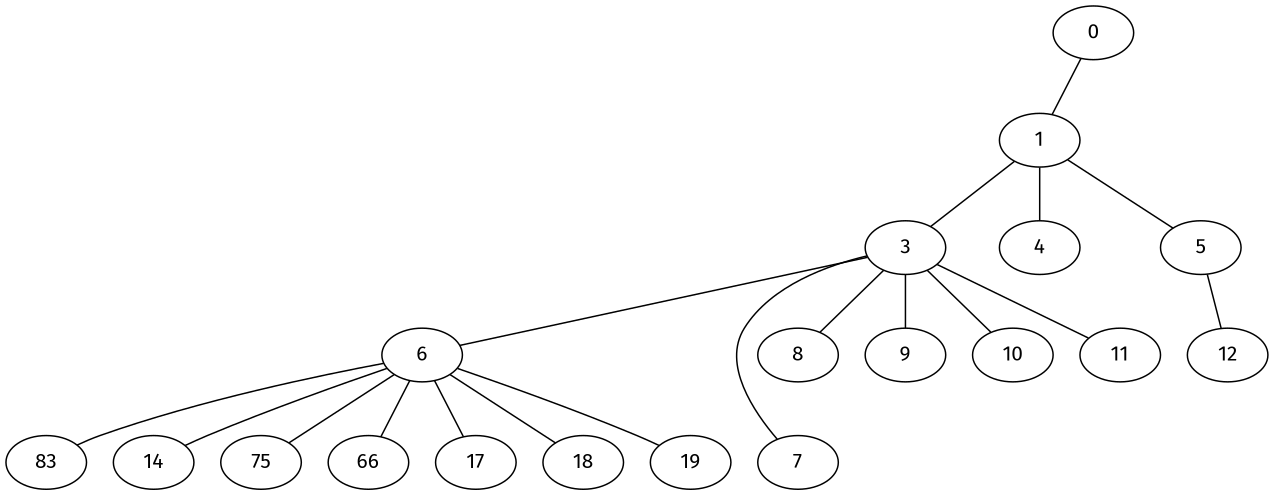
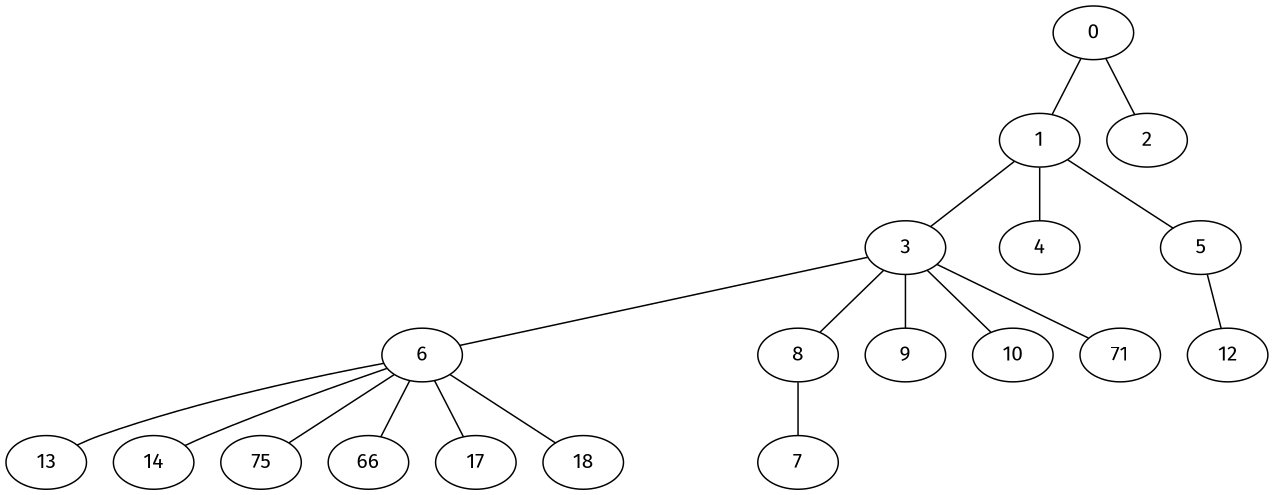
  graph {
    fontname="Fira Sans"
    node [fontname="Fira Sans"]
    edge [fontname="Fira Sans"]
    0
    1
+   2
    3
    4
    5
    6
    7
    8
    9
    10
-   11
+   11 [label=71]
    12
-   13 [label=83]
+   13
    14
    n16 [label=75]
    n17 [label=66]
    17
    18
-   19
    0 -- 1
+   0 -- 2
    1 -- 3
    1 -- 4
    1 -- 5
    3 -- 6
-   3 -- 7
+   8 -- 7
    3 -- 8
    3 -- 9
    3 -- 10
    3 -- 11
    5 -- 12
    6 -- 13
    6 -- 14
    6 -- n16
    6 -- n17
    6 -- 17
    6 -- 18
-   6 -- 19
  }
